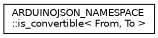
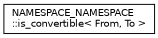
  digraph {
    rankdir=LR
-   n1 [color=black fillcolor=white fontname=Helvetica fontsize=10 height=0.2 label="ARDUINOJSON_NAMESPACE\l::is_convertible\< From, To \>" shape=record style=filled width=0.4]
+   n1 [color=black fillcolor=white fontname=Helvetica fontsize=10 height=0.2 label="NAMESPACE_NAMESPACE\l::is_convertible\< From, To \>" shape=record style=filled width=0.4]
  }
